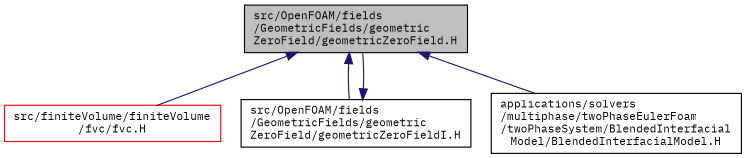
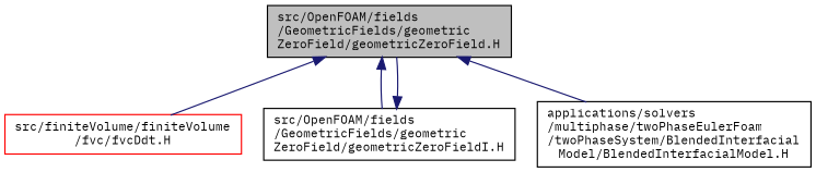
  digraph {
    fontname="IBM Plex Mono"
    node [color=black fontname="IBM Plex Mono" fontsize=10 shape=record]
    edge [color=midnightblue dir=back fontname="IBM Plex Mono" fontsize=10 labelfontname=FreeSans labelfontsize=10 style=solid]
    n1 [fillcolor=grey75 fontcolor=black height=0.2 label="src/OpenFOAM/fields\l/GeometricFields/geometric\lZeroField/geometricZeroField.H" style=filled width=0.4]
-   n2 [color=red height=0.2 label="src/finiteVolume/finiteVolume\l/fvc/fvc.H" width=0.4]
+   n2 [color=red height=0.2 label="src/finiteVolume/finiteVolume\l/fvc/fvcDdt.H" width=0.4]
    n3 [height=0.2 label="src/OpenFOAM/fields\l/GeometricFields/geometric\lZeroField/geometricZeroFieldI.H" width=0.4]
    n4 [height=0.2 label="applications/solvers\l/multiphase/twoPhaseEulerFoam\l/twoPhaseSystem/BlendedInterfacial\lModel/BlendedInterfacialModel.H" width=0.4]
    n1 -> n2
    n1 -> n3
    n1 -> n4
    n3 -> n1
  }
